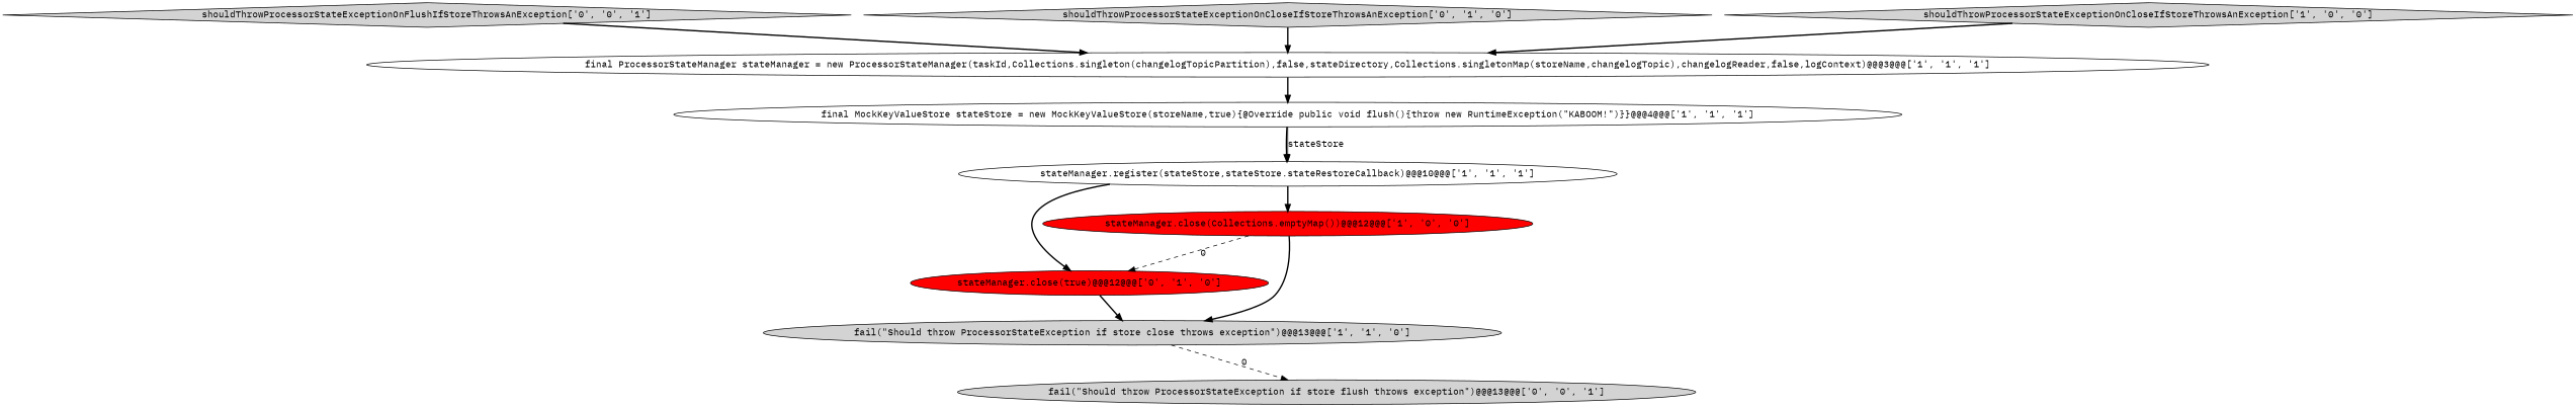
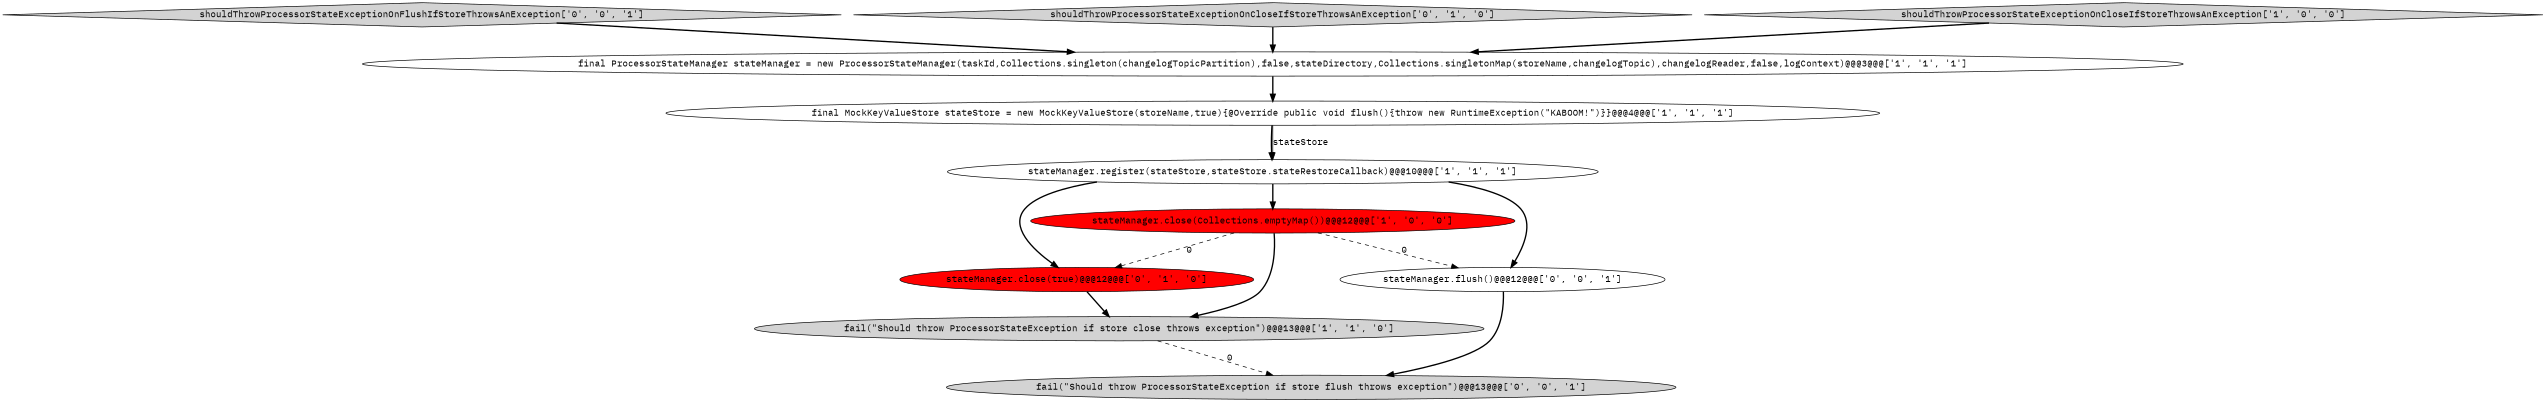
  digraph {
    fontname="IBM Plex Mono"
    node [fillcolor=lightgray shape=ellipse style=filled fontname="IBM Plex Mono"]
    edge [style=bold fontname="IBM Plex Mono"]
    n1 [fillcolor=red label="stateManager.close(true)@@@12@@@['0', '1', '0']"]
    n2 [label="fail(\"Should throw ProcessorStateException if store close throws exception\")@@@13@@@['1', '1', '0']"]
    n3 [label="shouldThrowProcessorStateExceptionOnFlushIfStoreThrowsAnException['0', '0', '1']" shape=diamond]
    n4 [fillcolor=white label="final ProcessorStateManager stateManager = new ProcessorStateManager(taskId,Collections.singleton(changelogTopicPartition),false,stateDirectory,Collections.singletonMap(storeName,changelogTopic),changelogReader,false,logContext)@@@3@@@['1', '1', '1']"]
    n5 [fillcolor=white label="final MockKeyValueStore stateStore = new MockKeyValueStore(storeName,true){@Override public void flush(){throw new RuntimeException(\"KABOOM!\")}}@@@4@@@['1', '1', '1']"]
    n6 [fillcolor=white label="stateManager.register(stateStore,stateStore.stateRestoreCallback)@@@10@@@['1', '1', '1']"]
    n7 [label="shouldThrowProcessorStateExceptionOnCloseIfStoreThrowsAnException['0', '1', '0']" shape=diamond]
+   n8 [fillcolor=white label="stateManager.flush()@@@12@@@['0', '0', '1']"]
    n9 [fillcolor=red label="stateManager.close(Collections.emptyMap())@@@12@@@['1', '0', '0']"]
    n10 [label="shouldThrowProcessorStateExceptionOnCloseIfStoreThrowsAnException['1', '0', '0']" shape=diamond]
    n11 [label="fail(\"Should throw ProcessorStateException if store flush throws exception\")@@@13@@@['0', '0', '1']"]
    n1 -> n2
    n2 -> n11 [label=0 style=dashed]
    n3 -> n4
    n4 -> n5
    n5 -> n6
    n5 -> n6 [label=stateStore style=solid]
    n6 -> n1
+   n6 -> n8
    n6 -> n9
    n7 -> n4
+   n8 -> n11
    n9 -> n1 [label=0 style=dashed]
    n9 -> n2
+   n9 -> n8 [label=0 style=dashed]
    n10 -> n4
  }
